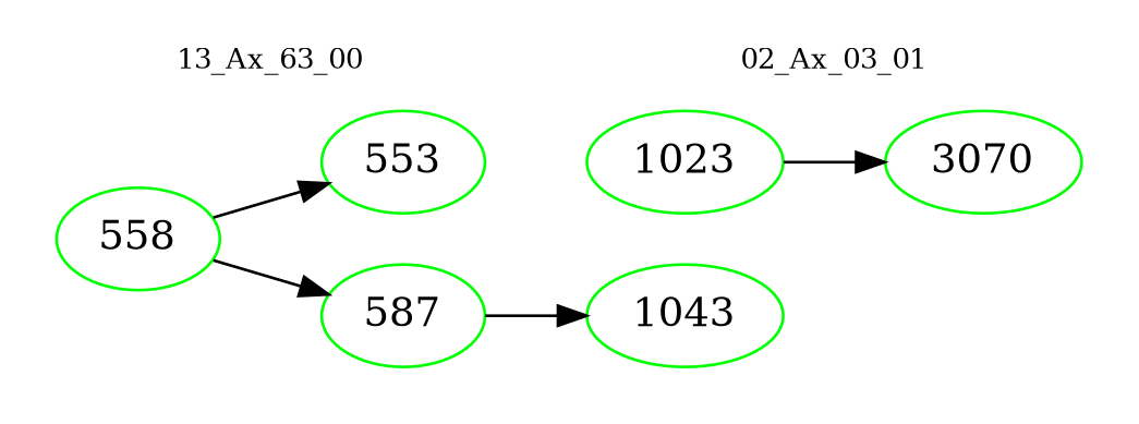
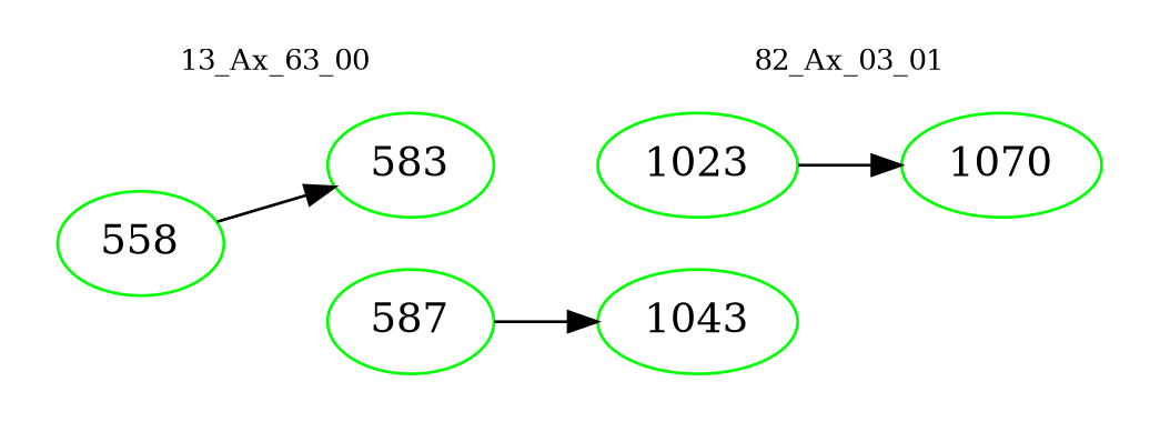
  digraph {
    rankdir=LR
    node [color=green]
    edge [color=black]
    n1 [label=1023]
    n2 [label=1043]
-   n3 [label=3070]
+   n3 [label=1070]
    n4 [label=558]
    n5 [label=587]
-   n6 [label=553]
+   n6 [label=583]
    subgraph cluster_1 {
      color=white
      fontsize=10
-     label="02_Ax_03_01"
+     label="82_Ax_03_01"
      n1
      n2
      n3
    }
    subgraph cluster_2 {
      color=white
      fontsize=10
      label="13_Ax_63_00"
      n4
      n5
      n6
    }
    n1 -> n3
-   n4 -> n5
    n4 -> n6
    n5 -> n2
  }
